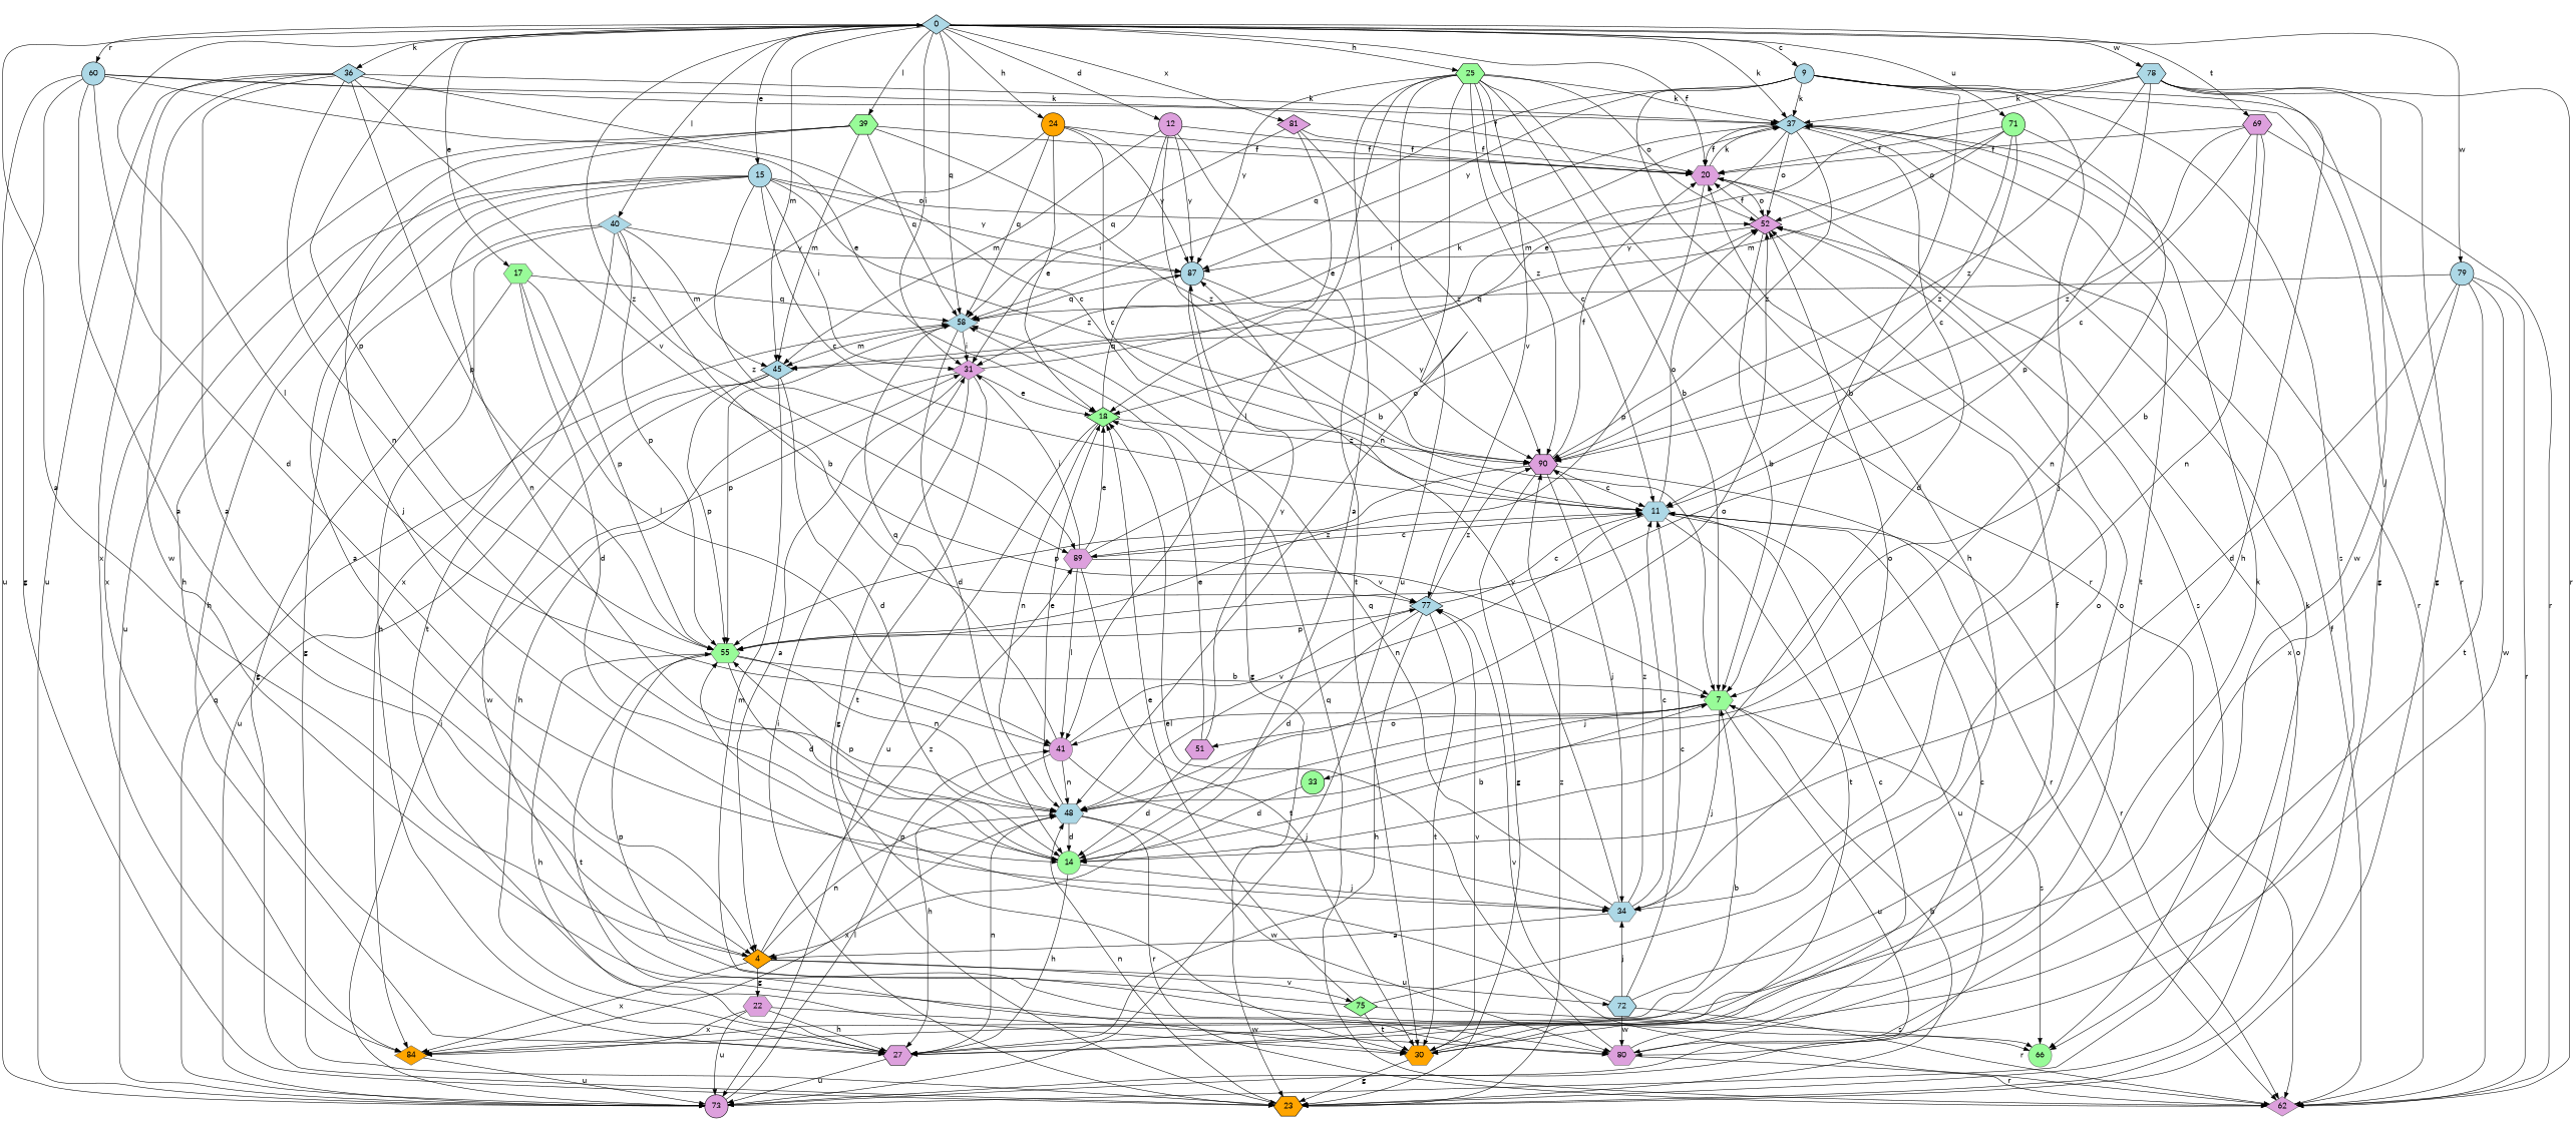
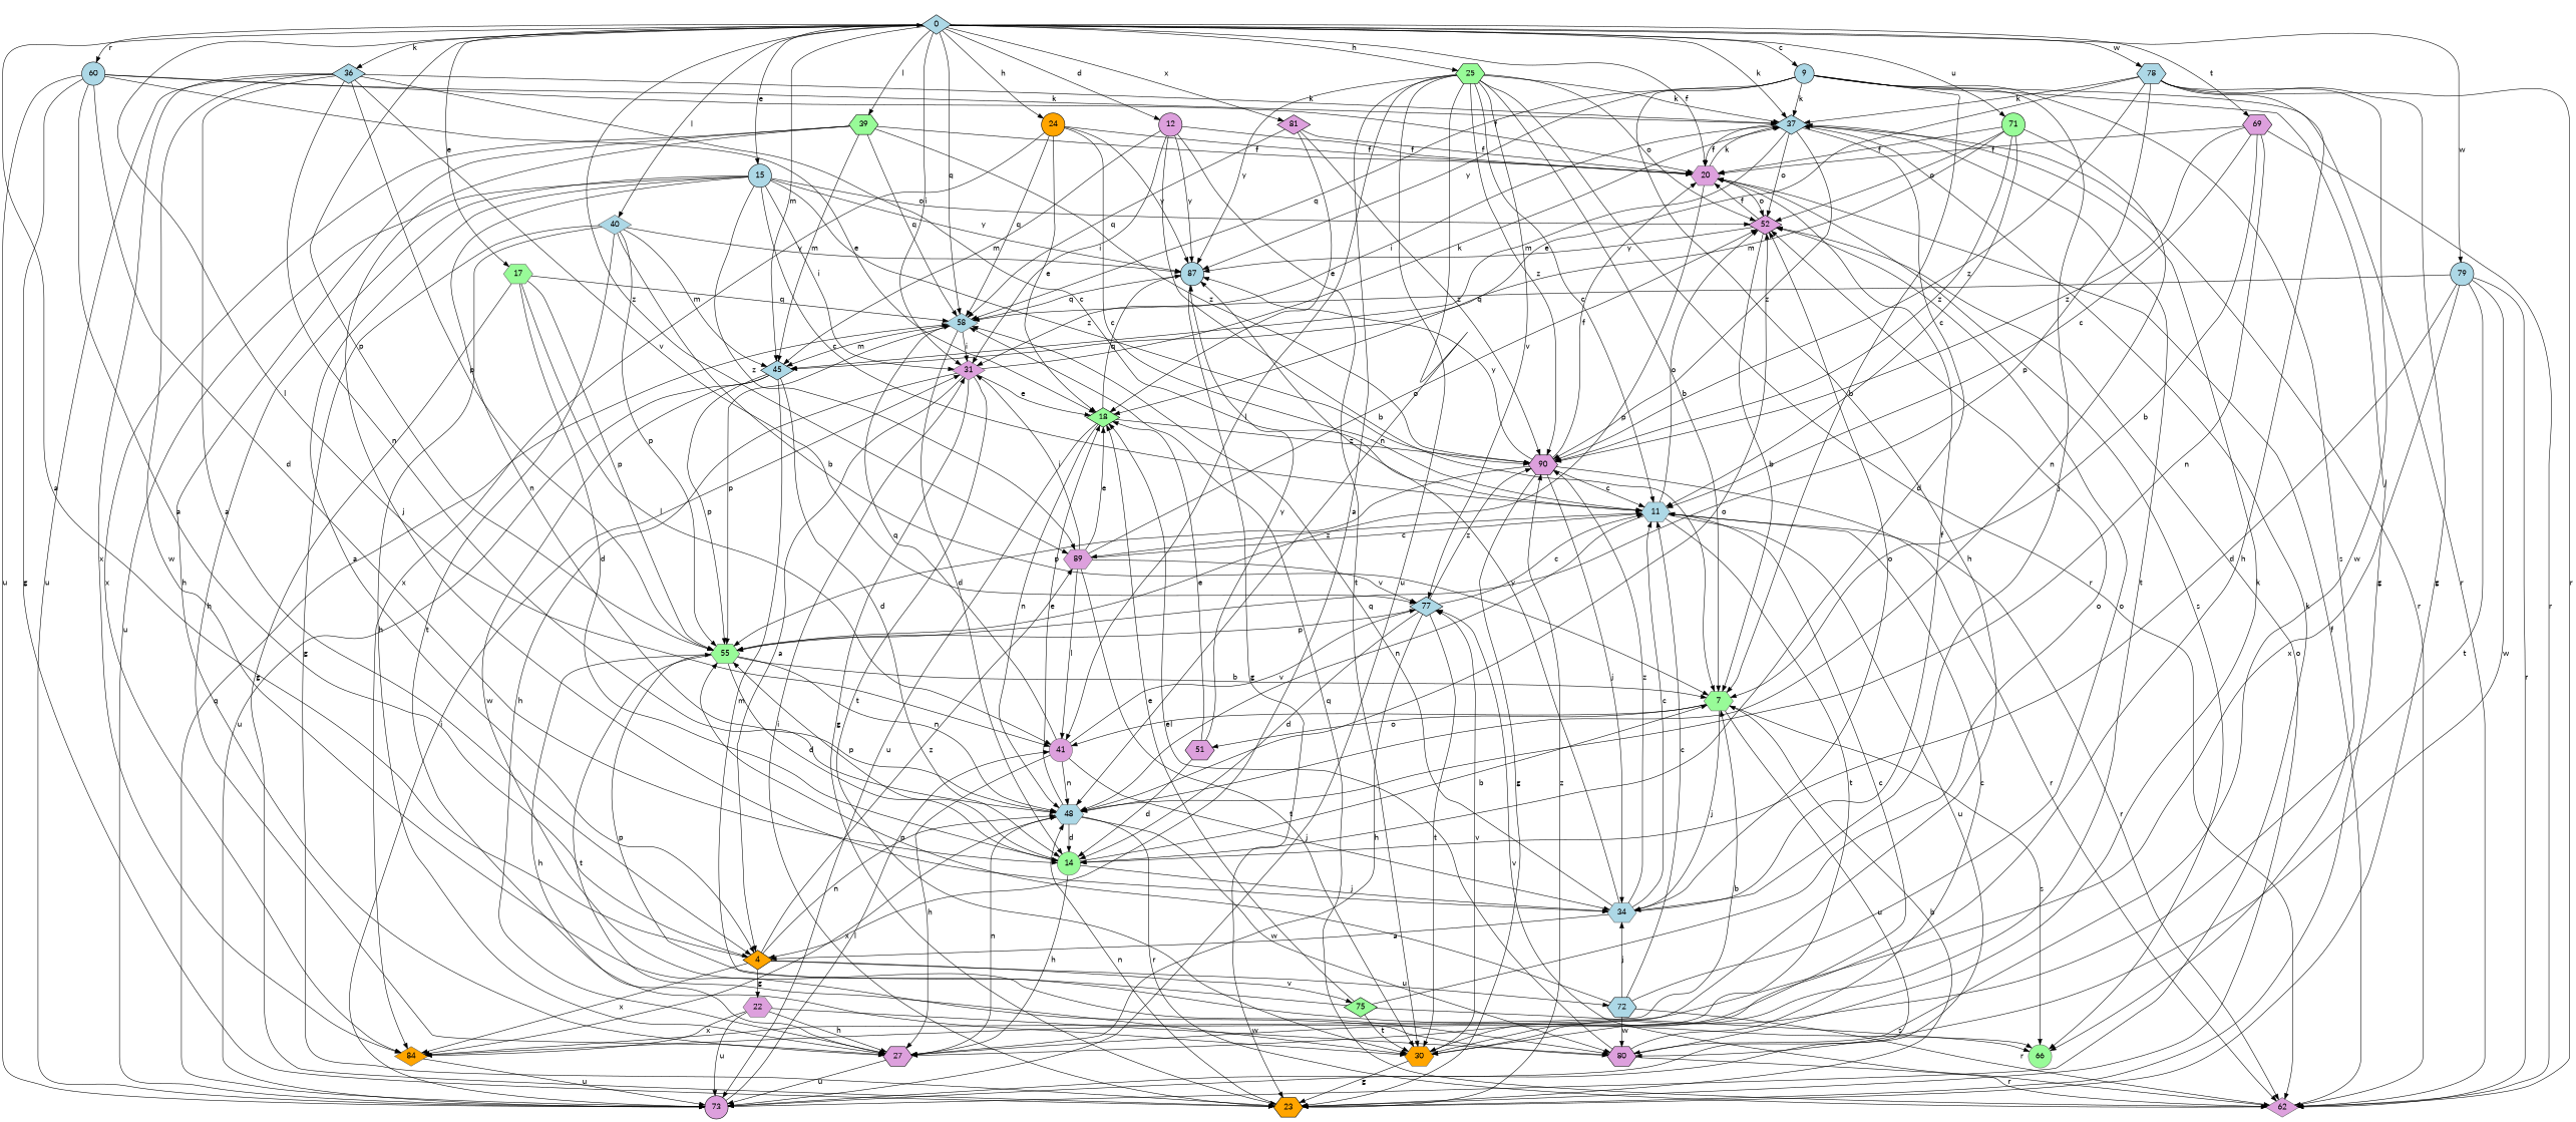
  strict digraph {
    fontname=Lato
    node [color=black fillcolor=lightblue fontname=Lato shape=hexagon style=filled]
    edge [fontname=Lato]
    0 [shape=diamond]
    9 [shape=circle]
    12 [fillcolor=plum shape=circle]
    15 [shape=circle]
    17 [color=gray40 fillcolor=palegreen]
    20 [color=gray40 fillcolor=plum]
    24 [fillcolor=orange shape=circle]
    25 [fillcolor=palegreen]
    31 [color=gray40 fillcolor=plum shape=diamond]
    36 [shape=diamond]
    37 [shape=diamond]
    39 [fillcolor=palegreen]
    40 [color=gray40 shape=diamond]
    41 [color=gray40 fillcolor=plum shape=circle]
    45 [shape=diamond]
    55 [color=gray40 fillcolor=palegreen]
    58 [color=gray40 shape=diamond]
    60 [shape=circle]
    69 [fillcolor=plum]
    71 [fillcolor=palegreen shape=circle]
    78
    79 [shape=circle]
    81 [fillcolor=plum shape=diamond]
    89 [color=gray40 fillcolor=plum]
    7 [color=gray40 fillcolor=palegreen]
    34 [color=gray40]
    66 [color=gray40 fillcolor=palegreen shape=circle]
    23 [fillcolor=orange]
    27 [fillcolor=plum]
    62 [color=gray40 fillcolor=plum shape=diamond]
    87 [shape=circle]
    n32 [color=gray40 fillcolor=orange label=30]
    4 [fillcolor=orange shape=diamond]
    48 [color=gray40]
    73 [fillcolor=plum shape=circle]
    11 [color=gray40]
    52 [fillcolor=plum shape=diamond]
    90 [fillcolor=plum]
    14 [color=gray40 fillcolor=palegreen shape=circle]
    84 [color=gray40 fillcolor=orange shape=diamond]
    18 [fillcolor=palegreen shape=diamond]
    77 [shape=diamond]
-   80 [color=gray40 fillcolor=plum]
+   80 [fillcolor=plum]
    22 [color=gray40 fillcolor=plum]
    72
    75 [fillcolor=palegreen shape=diamond]
-   33 [fillcolor=palegreen shape=circle]
    51 [fillcolor=plum]
    0 -> 9 [label=c]
    0 -> 12 [label=d]
    0 -> 15 [label=e]
    0 -> 17 [label=e]
    0 -> 20 [label=f]
    0 -> 24 [label=h]
    0 -> 25 [label=h]
    0 -> 31 [label=i]
    0 -> 36 [label=k]
    0 -> 37 [label=k]
    0 -> 39 [label=l]
    0 -> 40 [label=l]
    0 -> 41 [label=l]
    0 -> 45 [label=m]
    0 -> 55 [label=p]
    0 -> 58 [label=q]
    0 -> 60 [label=r]
    0 -> 69 [label=t]
    0 -> 71 [label=u]
    0 -> 78 [label=w]
    0 -> 79 [label=w]
    0 -> 81 [label=x]
    0 -> 89 [label=z]
    9 -> 37 [label=k]
    9 -> 58 [label=q]
    9 -> 7 [label=b]
    9 -> 34 [label=j]
    9 -> 66 [label=s]
    9 -> 23 [label=g]
    9 -> 27 [label=h]
    9 -> 62 [label=r]
    9 -> 87 [label=y]
    12 -> 20 [label=f]
    12 -> 31 [label=i]
    12 -> 45 [label=m]
    12 -> 7 [label=b]
    12 -> 87 [label=y]
    12 -> n32 [label=t]
    15 -> 31 [label=i]
    15 -> 89 [label=z]
    15 -> 27 [label=h]
    15 -> 87 [label=y]
    15 -> 4 [label=a]
    15 -> 48 [label=n]
    15 -> 73 [label=u]
    15 -> 11 [label=c]
    15 -> 52 [label=o]
    15 -> 90 [label=z]
    17 -> 41 [label=l]
    17 -> 55 [label=p]
    17 -> 58 [label=q]
    17 -> 23 [label=g]
    17 -> 14 [label=d]
    20 -> 37 [label=k]
    20 -> 55 [label=p]
    20 -> 66 [label=s]
    20 -> 52 [label=o]
    24 -> 20 [label=f]
    24 -> 58 [label=q]
    24 -> 87 [label=y]
    24 -> 11 [label=c]
    24 -> 84 [label=x]
    24 -> 18 [label=e]
    25 -> 37 [label=k]
    25 -> 41 [label=l]
    25 -> 7 [label=b]
    25 -> 62 [label=r]
    25 -> 87 [label=y]
    25 -> 4 [label=a]
    25 -> 48 [label=n]
    25 -> 73 [label=u]
    25 -> 11 [label=c]
    25 -> 52 [label=o]
    25 -> 90 [label=z]
    25 -> 77 [label=v]
    31 -> 37 [label=k]
    31 -> 23 [label=g]
    31 -> 27 [label=h]
    31 -> n32 [label=t]
    31 -> 4 [label=a]
    31 -> 18 [label=e]
    36 -> 37 [label=k]
    36 -> 55 [label=p]
    36 -> 4 [label=a]
    36 -> 48 [label=n]
    36 -> 73 [label=u]
    36 -> 11 [label=c]
    36 -> 84 [label=x]
    36 -> 77 [label=v]
    36 -> 80 [label=w]
    37 -> 20 [label=f]
    37 -> 31 [label=i]
    37 -> 45 [label=m]
    37 -> 62 [label=r]
    37 -> n32 [label=t]
    37 -> 52 [label=o]
    37 -> 90 [label=z]
    37 -> 14 [label=d]
    39 -> 20 [label=f]
    39 -> 45 [label=m]
    39 -> 58 [label=q]
    39 -> 34 [label=j]
    39 -> 27 [label=h]
    39 -> 90 [label=z]
    39 -> 84 [label=x]
    40 -> 45 [label=m]
    40 -> 55 [label=p]
    40 -> 7 [label=b]
    40 -> 23 [label=g]
    40 -> 27 [label=h]
    40 -> 87 [label=y]
    40 -> n32 [label=t]
    41 -> 58 [label=q]
    41 -> 34 [label=j]
    41 -> 27 [label=h]
    41 -> 48 [label=n]
    41 -> 77 [label=v]
    45 -> 55 [label=p]
    45 -> 66 [label=m]
    45 -> 73 [label=u]
    45 -> 14 [label=d]
    45 -> 80 [label=w]
    55 -> 7 [label=b]
    55 -> 27 [label=h]
    55 -> n32 [label=t]
    55 -> 48 [label=n]
    55 -> 14 [label=d]
    58 -> 31 [label=i]
    58 -> 45 [label=m]
    58 -> 55 [label=p]
    58 -> 14 [label=d]
    60 -> 20 [label=f]
    60 -> 37 [label=k]
    60 -> 23 [label=g]
    60 -> 4 [label=a]
    60 -> 73 [label=u]
    60 -> 14 [label=d]
    60 -> 18 [label=e]
    69 -> 20 [label=f]
    69 -> 7 [label=b]
    69 -> 62 [label=r]
    69 -> 48 [label=n]
    69 -> 11 [label=c]
    69 -> 90 [label=z]
    71 -> 20 [label=f]
    71 -> 45 [label=m]
    71 -> 48 [label=n]
    71 -> 11 [label=c]
    71 -> 52 [label=o]
    71 -> 90 [label=z]
    78 -> 37 [label=k]
    78 -> 55 [label=p]
    78 -> 23 [label=g]
    78 -> 27 [label=h]
    78 -> 62 [label=r]
    78 -> 90 [label=z]
    78 -> 18 [label=e]
    78 -> 80 [label=w]
    79 -> 58 [label=q]
    79 -> 62 [label=r]
    79 -> n32 [label=t]
    79 -> 14 [label=d]
    79 -> 84 [label=x]
    79 -> 80 [label=w]
    81 -> 20 [label=f]
    81 -> 58 [label=q]
    81 -> 90 [label=z]
    81 -> 18 [label=e]
    89 -> 31 [label=i]
    89 -> 41 [label=l]
    89 -> n32 [label=t]
    89 -> 11 [label=c]
    89 -> 52 [label=o]
    89 -> 18 [label=e]
    89 -> 77 [label=v]
    7 -> 41 [label=l]
    7 -> 34 [label=j]
    7 -> 66 [label=s]
    7 -> 73 [label=u]
-   7 -> 33 [label=j]
    7 -> 51 [label=o]
-   27 -> 20 [label=f]
+   34 -> 20 [label=f]
    34 -> 58 [label=q]
    34 -> 87 [label=y]
    34 -> 4 [label=a]
    34 -> 11 [label=c]
    34 -> 52 [label=o]
    34 -> 90 [label=z]
    23 -> 31 [label=i]
    23 -> 7 [label=b]
    23 -> 48 [label=n]
    23 -> 52 [label=o]
    23 -> 90 [label=z]
    27 -> 48 [label=n]
    27 -> 73 [label=u]
    62 -> 20 [label=f]
    62 -> 58 [label=q]
    62 -> 77 [label=v]
    87 -> 58 [label=q]
    87 -> 23 [label=g]
    n32 -> 23 [label=g]
    n32 -> 11 [label=c]
    n32 -> 77 [label=v]
    4 -> 0 [label=a]
    4 -> 89 [label=z]
    4 -> 48 [label=n]
    4 -> 84 [label=x]
    4 -> 22 [label=g]
    4 -> 72 [label=u]
    4 -> 75 [label=v]
    48 -> 62 [label=r]
    48 -> 52 [label=o]
    48 -> 14 [label=d]
    48 -> 84 [label=x]
    48 -> 18 [label=e]
    48 -> 80 [label=w]
    73 -> 31 [label=i]
    73 -> 37 [label=k]
    73 -> 41 [label=l]
    73 -> 58 [label=q]
    11 -> 89 [label=z]
    11 -> 62 [label=r]
    11 -> n32 [label=t]
    11 -> 48 [label=n]
    11 -> 73 [label=u]
    11 -> 52 [label=o]
    52 -> 20 [label=f]
    52 -> 7 [label=b]
    52 -> 87 [label=y]
    90 -> 20 [label=f]
    90 -> 55 [label=p]
    90 -> 34 [label=j]
    90 -> 23 [label=g]
    90 -> 62 [label=r]
-   87 -> 90 [label=y]
+   90 -> 87 [label=y]
    90 -> 11 [label=c]
    14 -> 55 [label=p]
    14 -> 7 [label=b]
    14 -> 34 [label=j]
    14 -> 27 [label=h]
    84 -> 7 [label=b]
    84 -> 73 [label=u]
    18 -> 87 [label=q]
    18 -> 48 [label=n]
    18 -> 73 [label=u]
    18 -> 90 [label=z]
    77 -> 55 [label=p]
    77 -> 27 [label=h]
    77 -> n32 [label=t]
    77 -> 11 [label=c]
    77 -> 90 [label=z]
    77 -> 14 [label=d]
    80 -> 37 [label=k]
    80 -> 62 [label=r]
    80 -> 11 [label=c]
    80 -> 18 [label=e]
    22 -> 27 [label=h]
    22 -> 73 [label=u]
    22 -> 84 [label=x]
    22 -> 80 [label=w]
    72 -> 55 [label=p]
    72 -> 34 [label=j]
    72 -> 62 [label=r]
    72 -> 11 [label=c]
    72 -> 52 [label=o]
    72 -> 80 [label=w]
    75 -> 55 [label=p]
    75 -> 66 [label=s]
    75 -> n32 [label=t]
    75 -> 52 [label=o]
    75 -> 18 [label=e]
-   33 -> 14 [label=d]
    51 -> 87 [label=y]
    51 -> 14 [label=d]
    51 -> 18 [label=e]
  }
